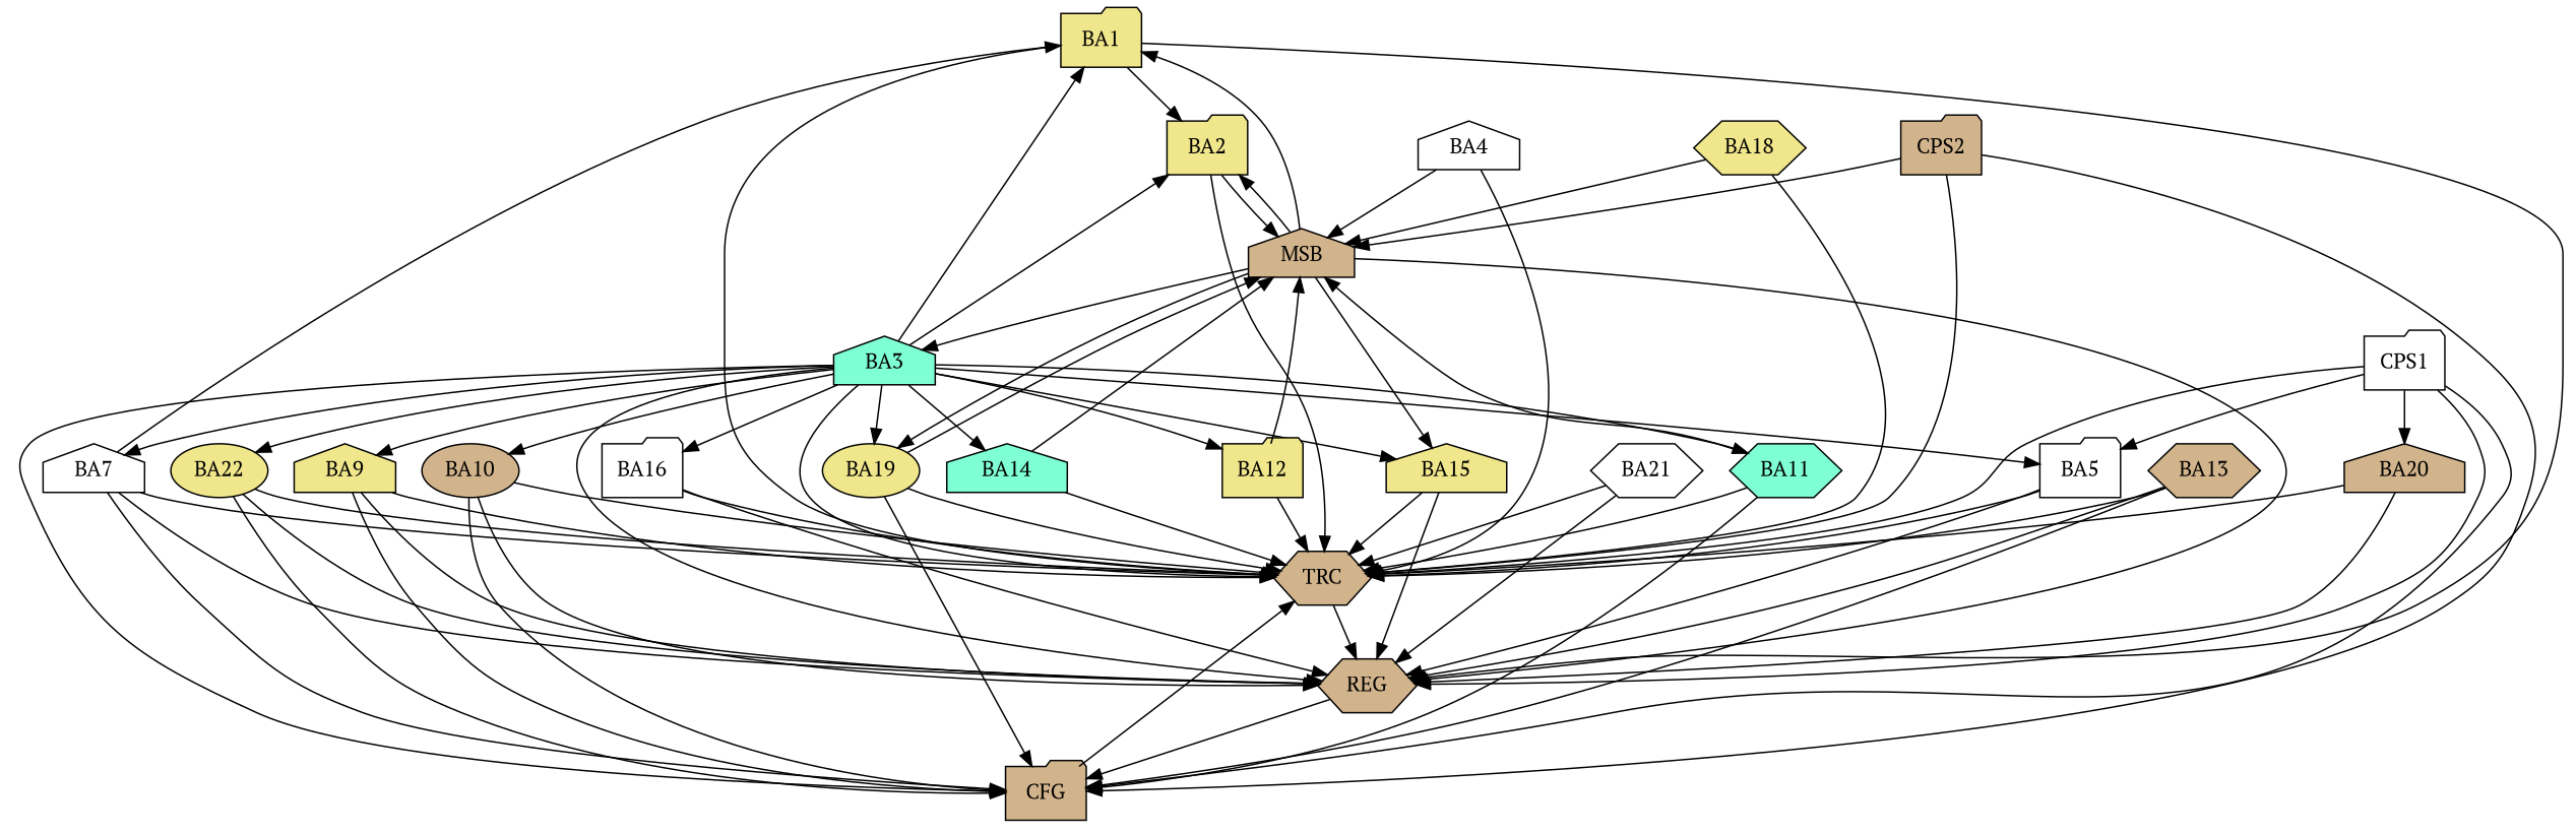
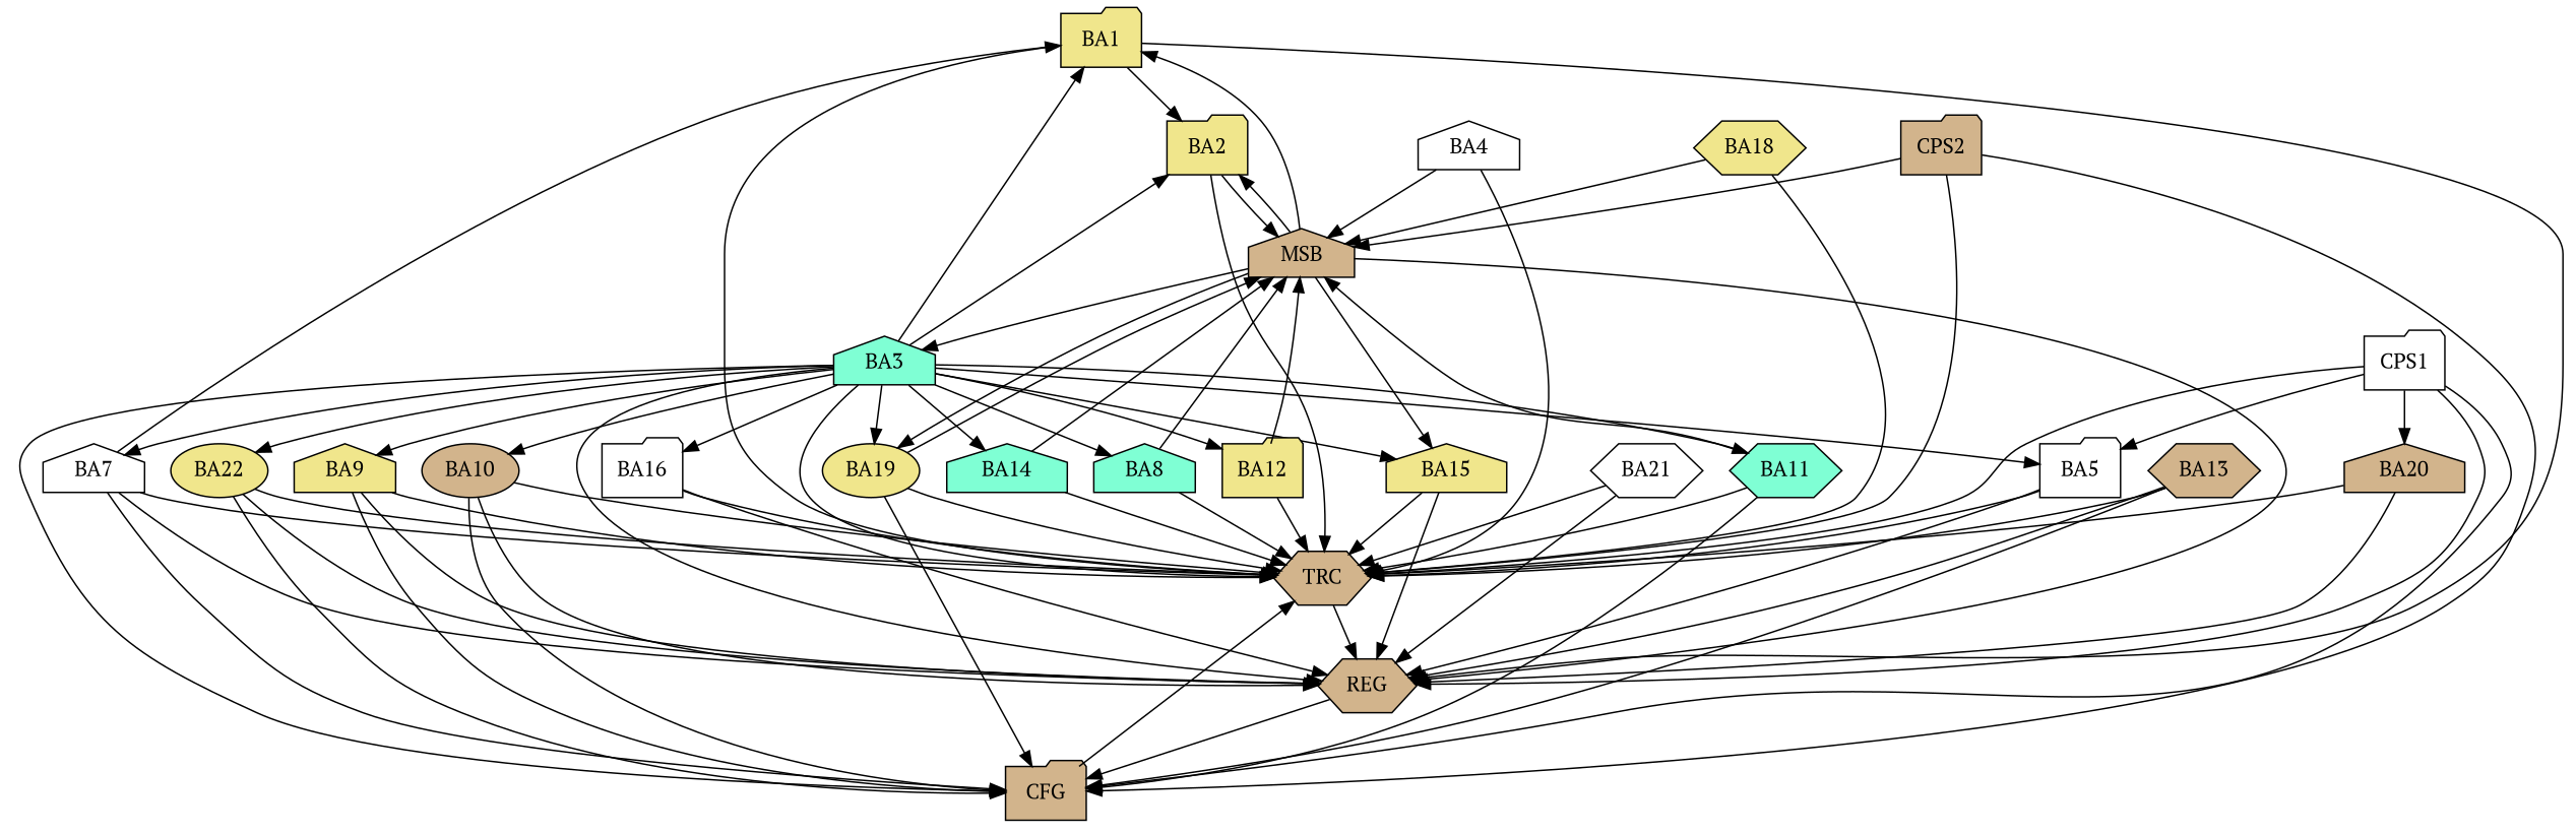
  strict digraph {
    fontname="PT Serif"
    node [fillcolor=khaki fontname="PT Serif" shape=house style=filled]
    edge [fontname="PT Serif"]
    n1 [label=BA1 shape=folder]
    n2 [label=BA2 shape=folder]
    n3 [fillcolor=tan label=REG shape=hexagon]
    n4 [fillcolor=tan label=TRC shape=hexagon]
    n5 [fillcolor=tan label=MSB]
    n6 [fillcolor=tan label=CFG shape=folder]
    n7 [fillcolor=aquamarine label=BA3]
    n8 [label=BA15]
    n9 [label=BA19 shape=ellipse]
    n10 [fillcolor=white label=BA5 shape=folder]
    n11 [fillcolor=white label=BA7]
+   n12 [fillcolor=aquamarine label=BA8]
    n13 [label=BA9]
    n14 [fillcolor=tan label=BA10 shape=ellipse]
    n15 [fillcolor=aquamarine label=BA11 shape=hexagon]
    n16 [label=BA12 shape=folder]
    n17 [fillcolor=aquamarine label=BA14]
    n18 [fillcolor=white label=BA16 shape=folder]
    n19 [label=BA22 shape=ellipse]
    n20 [fillcolor=white label=BA4]
    n21 [fillcolor=tan label=BA13 shape=hexagon]
    n22 [label=BA18 shape=hexagon]
    n23 [fillcolor=tan label=BA20]
    n24 [fillcolor=white label=BA21 shape=hexagon]
    n25 [fillcolor=white label=CPS1 shape=folder]
    n26 [fillcolor=tan label=CPS2 shape=folder]
    n1 -> n2
    n1 -> n3
    n1 -> n4
    n2 -> n4
    n2 -> n5
    n3 -> n6
    n4 -> n3
    n5 -> n1
    n5 -> n2
    n5 -> n3
    n5 -> n7
    n5 -> n8
    n5 -> n9
    n6 -> n4
    n7 -> n1
    n7 -> n2
    n7 -> n3
    n7 -> n4
    n7 -> n6
    n7 -> n8
    n7 -> n9
    n7 -> n10
    n7 -> n11
+   n7 -> n12
    n7 -> n13
    n7 -> n14
    n7 -> n15
    n7 -> n16
    n7 -> n17
    n7 -> n18
    n7 -> n19
    n8 -> n3
    n8 -> n4
    n9 -> n4
    n9 -> n5
    n9 -> n6
    n10 -> n3
    n10 -> n4
    n11 -> n1
    n11 -> n3
    n11 -> n4
    n11 -> n6
+   n12 -> n4
+   n12 -> n5
    n13 -> n3
    n13 -> n4
    n13 -> n6
    n14 -> n3
    n14 -> n4
    n14 -> n6
    n15 -> n4
    n15 -> n5
    n15 -> n6
    n16 -> n4
    n16 -> n5
    n17 -> n4
    n17 -> n5
    n18 -> n3
    n18 -> n4
    n19 -> n3
    n19 -> n4
    n19 -> n6
    n20 -> n4
    n20 -> n5
    n21 -> n3
    n21 -> n4
    n21 -> n6
    n22 -> n4
    n22 -> n5
    n23 -> n3
    n23 -> n4
    n24 -> n3
    n24 -> n4
    n25 -> n3
    n25 -> n4
    n25 -> n6
    n25 -> n10
    n25 -> n23
    n26 -> n4
    n26 -> n5
    n26 -> n6
  }
